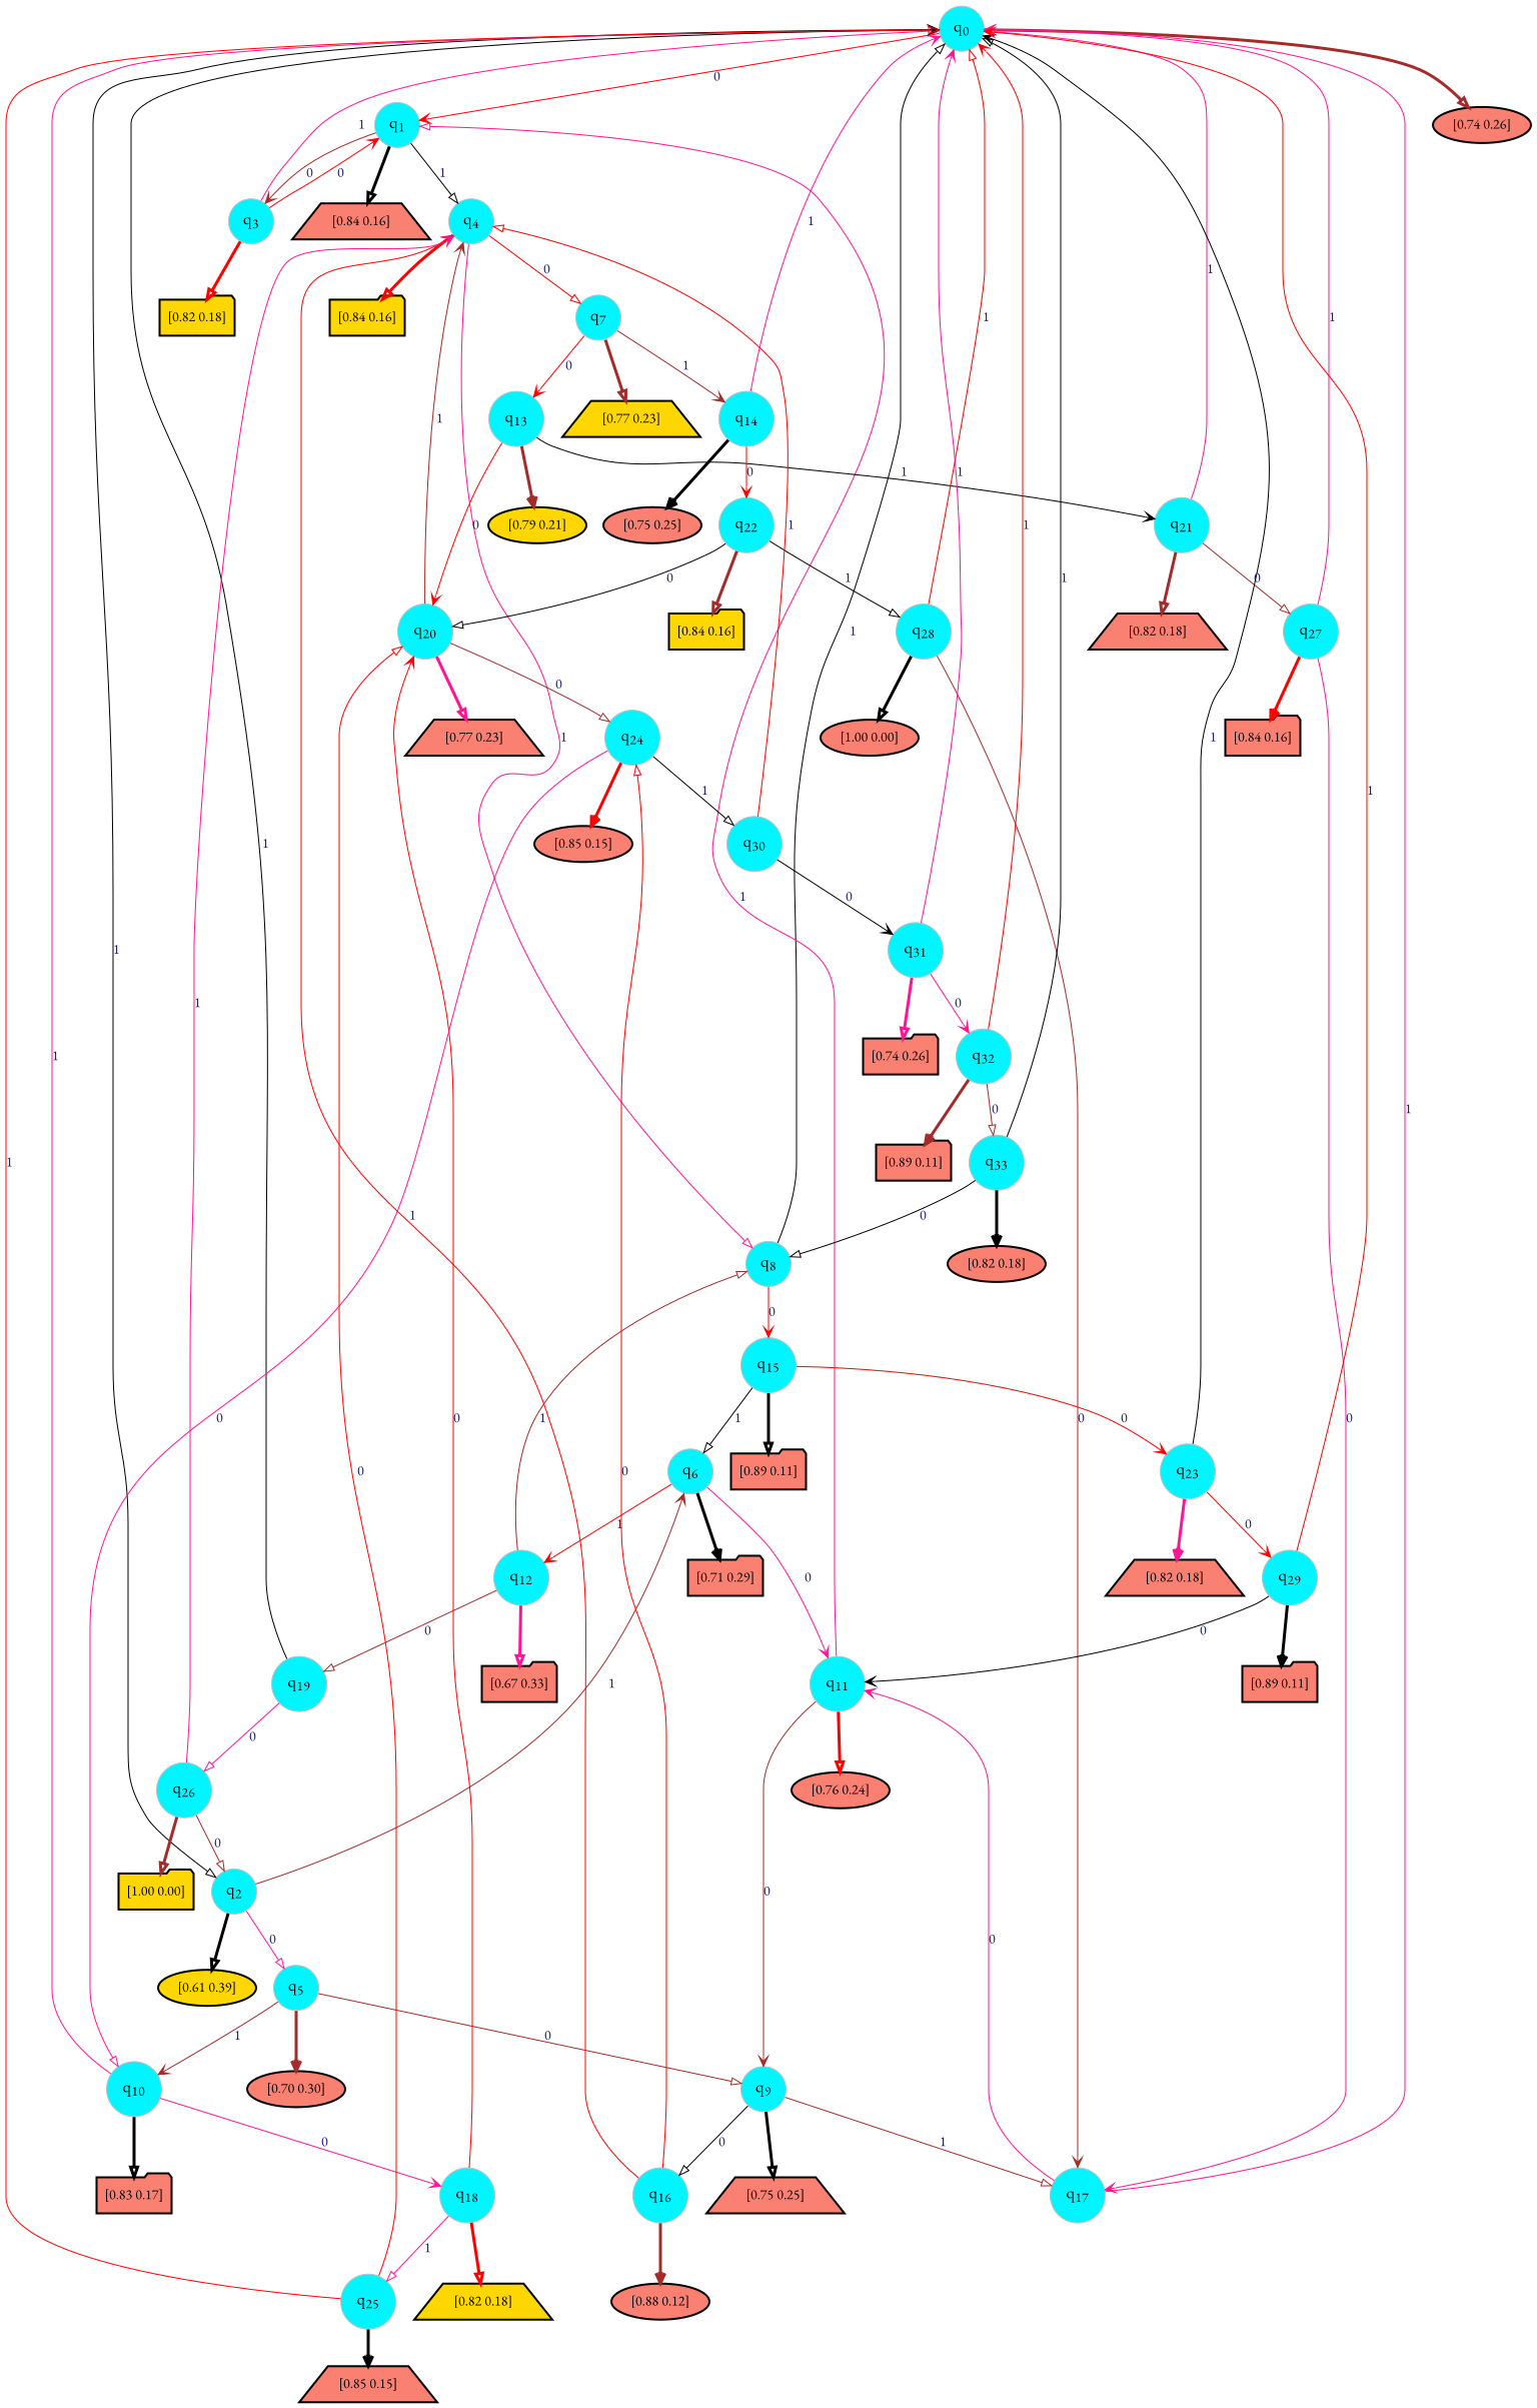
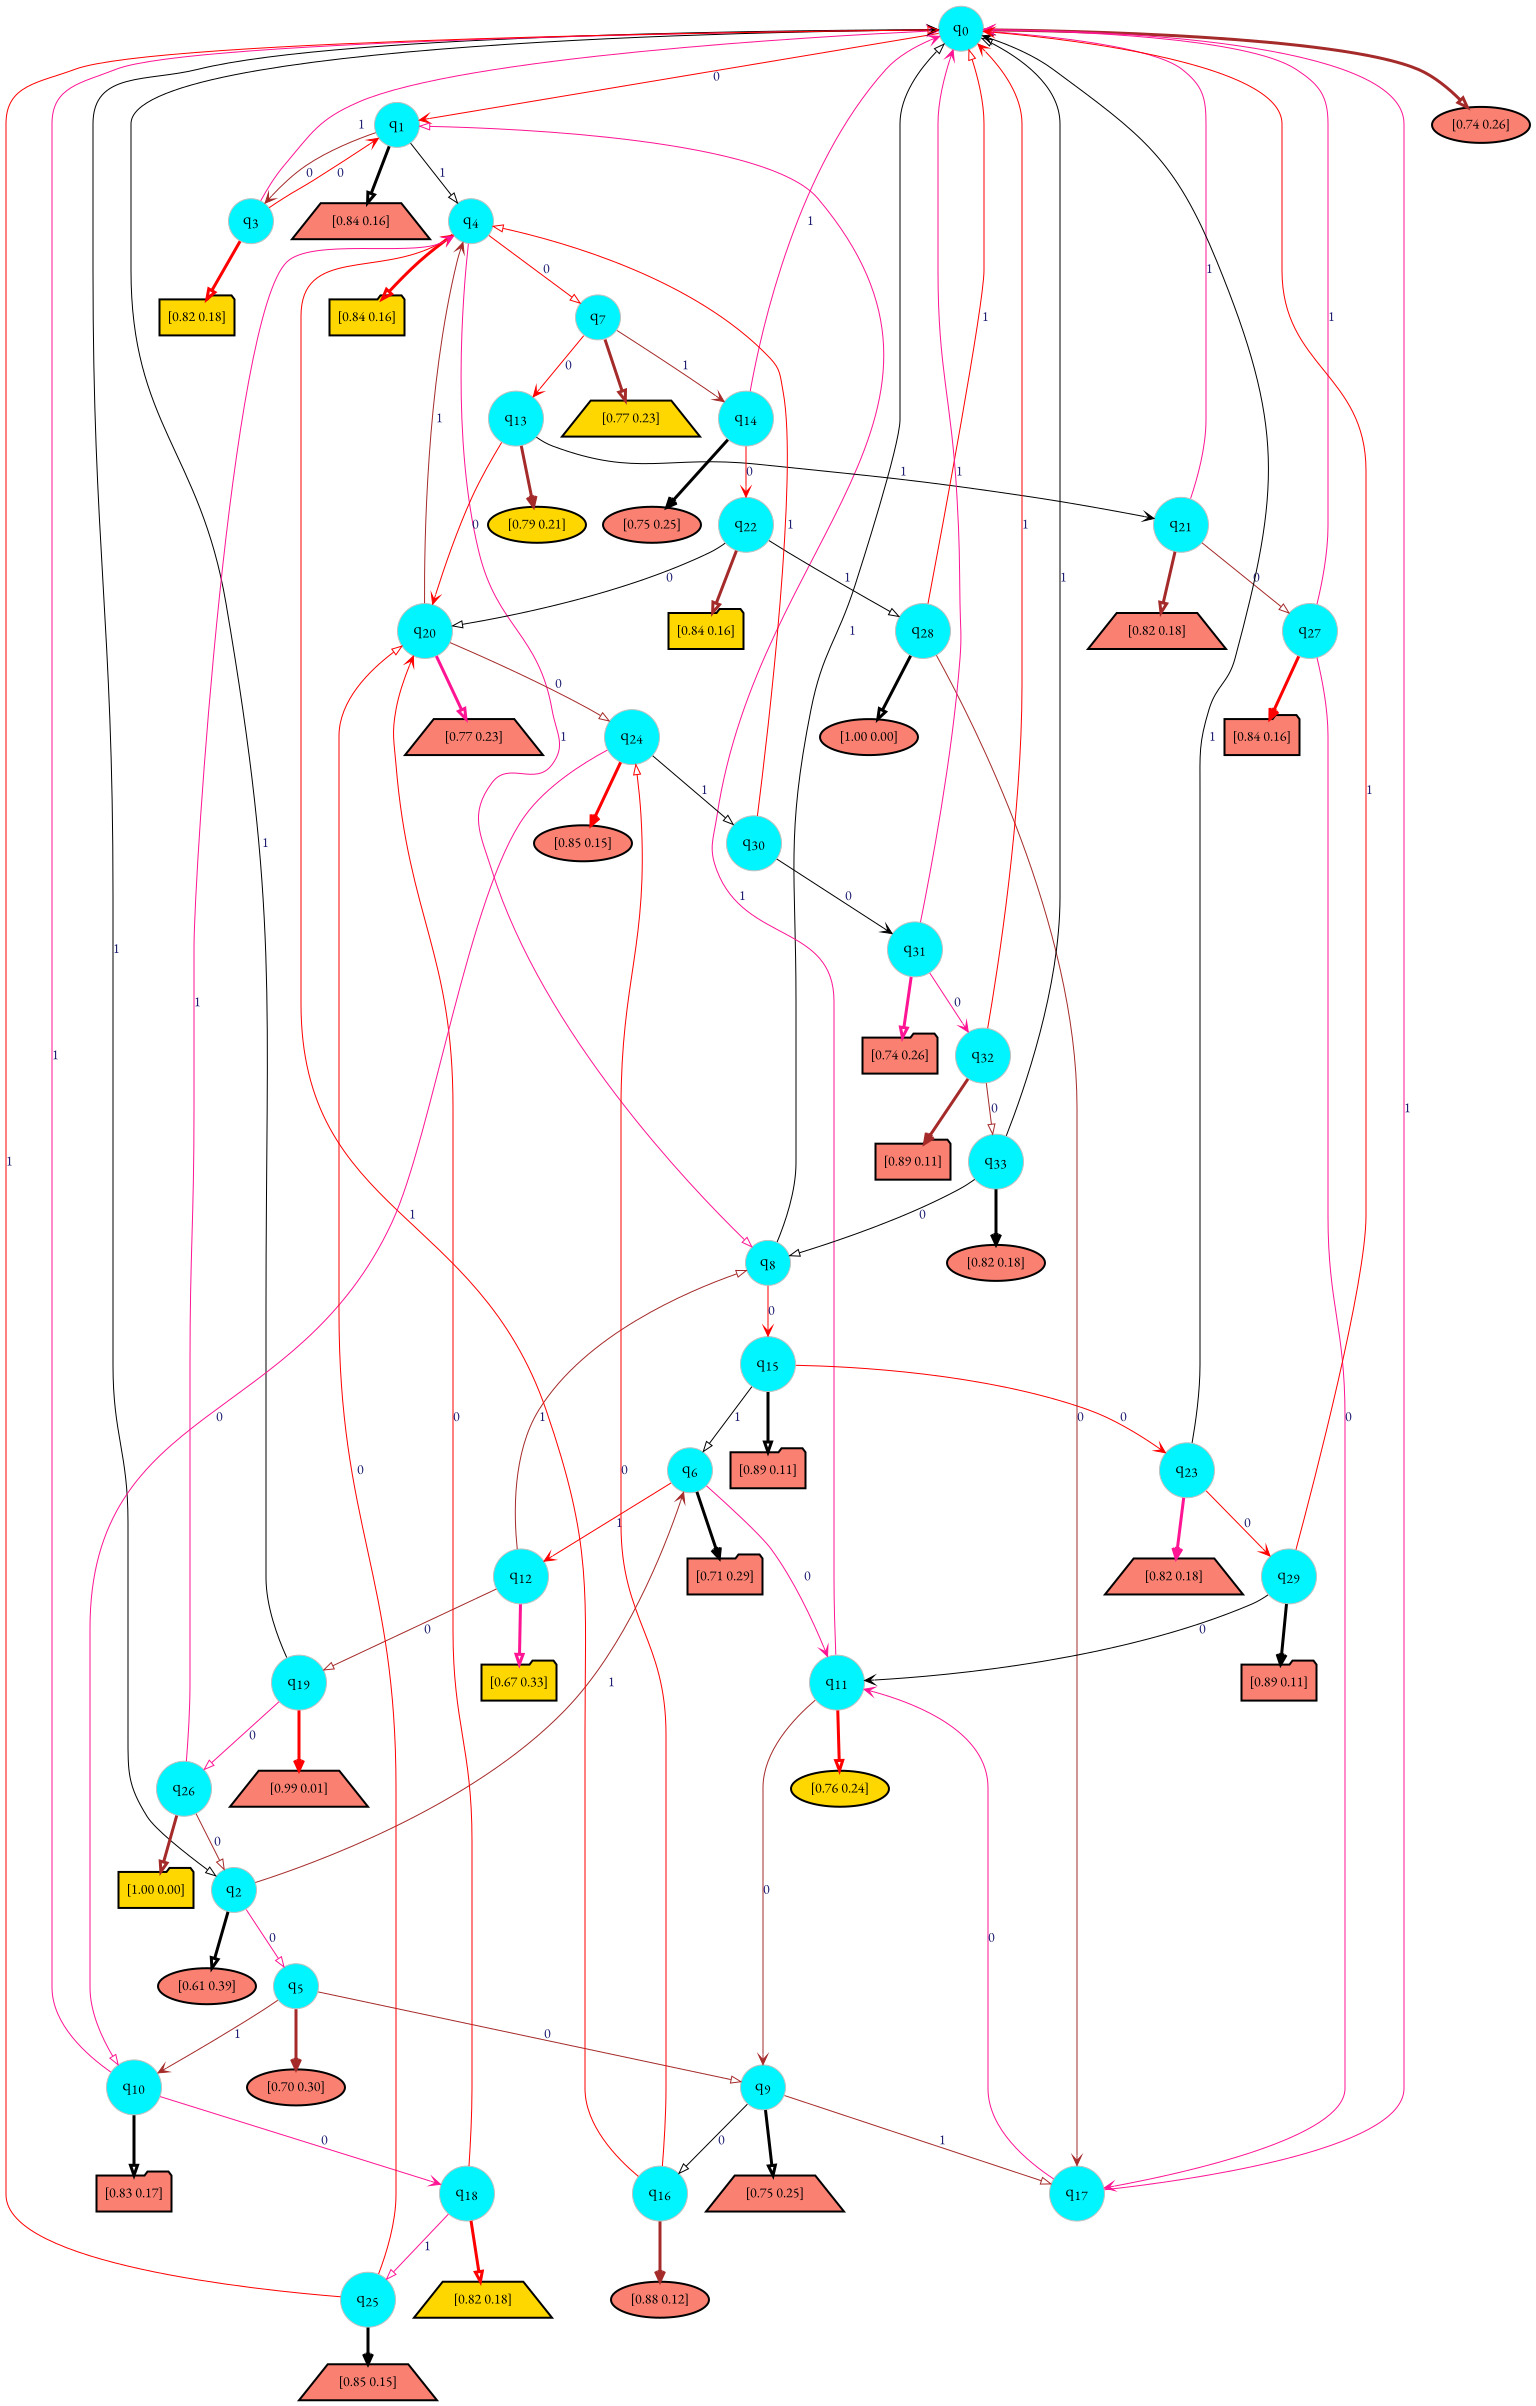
  digraph {
    fontname="EB Garamond"
    rankdir=TD
    node [color=gray fillcolor=turquoise1 fontcolor=black fontname="EB Garamond" fontsize=16 fontweight=bold shape=circle style=filled]
    edge [arrowhead=vee arrowsize=1 color=red fontcolor=midnightblue fontname="EB Garamond" fontweight=bold penwidth=1 style=solid weight=20]
    n1 [label=<q<SUB>0</SUB>>]
    n2 [label=<q<SUB>1</SUB>>]
    n3 [label=<q<SUB>2</SUB>>]
    n4 [color=black fillcolor=salmon fontsize=14 label="[0.74 0.26]" penwidth=2 shape=ellipse]
    n5 [label=<q<SUB>3</SUB>>]
    n6 [label=<q<SUB>4</SUB>>]
    n7 [color=black fillcolor=salmon fontsize=14 label="[0.84 0.16]" penwidth=2 shape=trapezium]
    n8 [label=<q<SUB>5</SUB>>]
    n9 [label=<q<SUB>6</SUB>>]
-   n10 [color=black fillcolor=gold fontsize=14 label="[0.61 0.39]" penwidth=2 shape=ellipse]
+   n10 [color=black fillcolor=salmon fontsize=14 label="[0.61 0.39]" penwidth=2 shape=ellipse]
    n11 [color=black fillcolor=gold fontsize=14 label="[0.82 0.18]" penwidth=2 shape=folder]
    n12 [label=<q<SUB>7</SUB>>]
    n13 [label=<q<SUB>8</SUB>>]
    n14 [color=black fillcolor=gold fontsize=14 label="[0.84 0.16]" penwidth=2 shape=folder]
    n15 [label=<q<SUB>9</SUB>>]
    n16 [label=<q<SUB>10</SUB>>]
    n17 [color=black fillcolor=salmon fontsize=14 label="[0.70 0.30]" penwidth=2 shape=ellipse]
    n18 [label=<q<SUB>11</SUB>>]
    n19 [label=<q<SUB>12</SUB>>]
    n20 [color=black fillcolor=salmon fontsize=14 label="[0.71 0.29]" penwidth=2 shape=folder]
    n21 [label=<q<SUB>13</SUB>>]
    n22 [label=<q<SUB>14</SUB>>]
    n23 [color=black fillcolor=gold fontsize=14 label="[0.77 0.23]" penwidth=2 shape=trapezium]
    n24 [label=<q<SUB>15</SUB>>]
    n25 [label=<q<SUB>16</SUB>>]
    n26 [label=<q<SUB>17</SUB>>]
    n27 [color=black fillcolor=salmon fontsize=14 label="[0.75 0.25]" penwidth=2 shape=trapezium]
    n28 [label=<q<SUB>18</SUB>>]
    n29 [color=black fillcolor=salmon fontsize=14 label="[0.83 0.17]" penwidth=2 shape=folder]
-   n30 [color=black fillcolor=salmon fontsize=14 label="[0.76 0.24]" penwidth=2 shape=ellipse]
+   n30 [color=black fillcolor=gold fontsize=14 label="[0.76 0.24]" penwidth=2 shape=ellipse]
    n31 [label=<q<SUB>19</SUB>>]
-   n32 [color=black fillcolor=salmon fontsize=14 label="[0.67 0.33]" penwidth=2 shape=folder]
+   n32 [color=black fillcolor=gold fontsize=14 label="[0.67 0.33]" penwidth=2 shape=folder]
    n33 [label=<q<SUB>20</SUB>>]
    n34 [label=<q<SUB>21</SUB>>]
    n35 [color=black fillcolor=gold fontsize=14 label="[0.79 0.21]" penwidth=2 shape=ellipse]
    n36 [label=<q<SUB>22</SUB>>]
    n37 [color=black fillcolor=salmon fontsize=14 label="[0.75 0.25]" penwidth=2 shape=ellipse]
    n38 [label=<q<SUB>23</SUB>>]
    n39 [color=black fillcolor=salmon fontsize=14 label="[0.89 0.11]" penwidth=2 shape=folder]
    n40 [label=<q<SUB>24</SUB>>]
    n41 [color=black fillcolor=salmon fontsize=14 label="[0.88 0.12]" penwidth=2 shape=ellipse]
    n42 [label=<q<SUB>25</SUB>>]
    n43 [color=black fillcolor=gold fontsize=14 label="[0.82 0.18]" penwidth=2 shape=trapezium]
    n44 [label=<q<SUB>26</SUB>>]
+   n45 [color=black fillcolor=salmon fontsize=14 label="[0.99 0.01]" penwidth=2 shape=trapezium]
    n46 [color=black fillcolor=salmon fontsize=14 label="[0.77 0.23]" penwidth=2 shape=trapezium]
    n47 [label=<q<SUB>27</SUB>>]
    n48 [color=black fillcolor=salmon fontsize=14 label="[0.82 0.18]" penwidth=2 shape=trapezium]
    n49 [label=<q<SUB>28</SUB>>]
    n50 [color=black fillcolor=gold fontsize=14 label="[0.84 0.16]" penwidth=2 shape=folder]
    n51 [label=<q<SUB>29</SUB>>]
    n52 [color=black fillcolor=salmon fontsize=14 label="[0.82 0.18]" penwidth=2 shape=trapezium]
    n53 [label=<q<SUB>30</SUB>>]
    n54 [color=black fillcolor=salmon fontsize=14 label="[0.85 0.15]" penwidth=2 shape=ellipse]
    n55 [color=black fillcolor=salmon fontsize=14 label="[0.85 0.15]" penwidth=2 shape=trapezium]
    n56 [color=black fillcolor=gold fontsize=14 label="[1.00 0.00]" penwidth=2 shape=folder]
    n57 [color=black fillcolor=salmon fontsize=14 label="[0.84 0.16]" penwidth=2 shape=folder]
    n58 [color=black fillcolor=salmon fontsize=14 label="[1.00 0.00]" penwidth=2 shape=ellipse]
    n59 [color=black fillcolor=salmon fontsize=14 label="[0.89 0.11]" penwidth=2 shape=folder]
    n60 [label=<q<SUB>31</SUB>>]
    n61 [label=<q<SUB>32</SUB>>]
    n62 [color=black fillcolor=salmon fontsize=14 label="[0.74 0.26]" penwidth=2 shape=folder]
    n63 [label=<q<SUB>33</SUB>>]
    n64 [color=black fillcolor=salmon fontsize=14 label="[0.89 0.11]" penwidth=2 shape=folder]
    n65 [color=black fillcolor=salmon fontsize=14 label="[0.82 0.18]" penwidth=2 shape=ellipse]
    n1 -> n2 [label=0]
    n1 -> n3 [arrowhead=onormal color=black label=1]
    n1 -> n4 [arrowhead=onormal color=brown penwidth=3]
    n2 -> n5 [color=brown label=0]
    n2 -> n6 [arrowhead=onormal color=black label=1]
    n2 -> n7 [arrowhead=onormal color=black penwidth=3]
    n3 -> n8 [arrowhead=onormal color=deeppink label=0]
    n3 -> n9 [color=brown label=1]
    n3 -> n10 [arrowhead=onormal color=black penwidth=3]
    n5 -> n1 [color=deeppink label=1]
    n5 -> n2 [label=0]
    n5 -> n11 [arrowhead=onormal penwidth=3]
    n6 -> n12 [arrowhead=onormal label=0]
    n6 -> n13 [arrowhead=onormal color=deeppink label=1]
    n6 -> n14 [arrowhead=onormal penwidth=3]
    n8 -> n15 [arrowhead=onormal color=brown label=0]
    n8 -> n16 [color=brown label=1]
    n8 -> n17 [color=brown penwidth=3]
    n9 -> n18 [color=deeppink label=0]
    n9 -> n19 [label=1]
    n9 -> n20 [color=black penwidth=3]
    n12 -> n21 [label=0]
    n12 -> n22 [color=brown label=1]
    n12 -> n23 [arrowhead=onormal color=brown penwidth=3]
    n13 -> n1 [arrowhead=onormal color=black label=1]
    n13 -> n24 [label=0]
    n15 -> n25 [arrowhead=onormal color=black label=0]
    n15 -> n26 [arrowhead=onormal color=brown label=1]
    n15 -> n27 [arrowhead=onormal color=black penwidth=3]
    n16 -> n1 [color=deeppink label=1]
    n16 -> n28 [color=deeppink label=0]
    n16 -> n29 [arrowhead=onormal color=black penwidth=3]
    n18 -> n2 [arrowhead=onormal color=deeppink label=1]
    n18 -> n15 [color=brown label=0]
    n18 -> n30 [arrowhead=onormal penwidth=3]
    n19 -> n13 [arrowhead=onormal color=brown label=1]
    n19 -> n31 [arrowhead=onormal color=brown label=0]
    n19 -> n32 [arrowhead=onormal color=deeppink penwidth=3]
    n21 -> n33 [label=0]
    n21 -> n34 [color=black label=1]
    n21 -> n35 [color=brown penwidth=3]
    n22 -> n1 [color=deeppink label=1]
    n22 -> n36 [label=0]
    n22 -> n37 [color=black penwidth=3]
    n24 -> n9 [arrowhead=onormal color=black label=1]
    n24 -> n38 [label=0]
    n24 -> n39 [arrowhead=onormal color=black penwidth=3]
    n25 -> n6 [label=1]
    n25 -> n40 [arrowhead=onormal label=0]
    n25 -> n41 [color=brown penwidth=3]
    n26 -> n1 [color=deeppink label=1]
    n26 -> n18 [color=deeppink label=0]
    n28 -> n33 [label=0]
    n28 -> n42 [arrowhead=onormal color=deeppink label=1]
    n28 -> n43 [arrowhead=onormal penwidth=3]
    n31 -> n1 [color=black label=1]
    n31 -> n44 [arrowhead=onormal color=deeppink label=0]
+   n31 -> n45 [penwidth=3]
    n33 -> n6 [color=brown label=1]
    n33 -> n40 [arrowhead=onormal color=brown label=0]
    n33 -> n46 [arrowhead=onormal color=deeppink penwidth=3]
    n34 -> n1 [arrowhead=onormal color=deeppink label=1]
    n34 -> n47 [arrowhead=onormal color=brown label=0]
    n34 -> n48 [arrowhead=onormal color=brown penwidth=3]
    n36 -> n33 [arrowhead=onormal color=black label=0]
    n36 -> n49 [arrowhead=onormal color=black label=1]
    n36 -> n50 [arrowhead=onormal color=brown penwidth=3]
    n38 -> n1 [color=black label=1]
    n38 -> n51 [label=0]
    n38 -> n52 [color=deeppink penwidth=3]
    n40 -> n16 [arrowhead=onormal color=deeppink label=0]
    n40 -> n53 [arrowhead=onormal color=black label=1]
    n40 -> n54 [penwidth=3]
    n42 -> n1 [arrowhead=onormal label=1]
    n42 -> n33 [arrowhead=onormal label=0]
    n42 -> n55 [color=black penwidth=3]
    n44 -> n3 [arrowhead=onormal color=brown label=0]
    n44 -> n6 [color=deeppink label=1]
    n44 -> n56 [arrowhead=onormal color=brown penwidth=3]
    n47 -> n1 [color=deeppink label=1]
    n47 -> n26 [color=deeppink label=0]
    n47 -> n57 [penwidth=3]
    n49 -> n1 [arrowhead=onormal label=1]
    n49 -> n26 [color=brown label=0]
    n49 -> n58 [arrowhead=onormal color=black penwidth=3]
    n51 -> n1 [label=1]
    n51 -> n18 [color=black label=0]
    n51 -> n59 [color=black penwidth=3]
    n53 -> n6 [arrowhead=onormal label=1]
    n53 -> n60 [color=black label=0]
    n60 -> n1 [color=deeppink label=1]
    n60 -> n61 [color=deeppink label=0]
    n60 -> n62 [arrowhead=onormal color=deeppink penwidth=3]
    n61 -> n1 [label=1]
    n61 -> n63 [arrowhead=onormal color=brown label=0]
    n61 -> n64 [color=brown penwidth=3]
    n63 -> n1 [arrowhead=onormal color=black label=1]
    n63 -> n13 [arrowhead=onormal color=black label=0]
    n63 -> n65 [color=black penwidth=3]
  }
